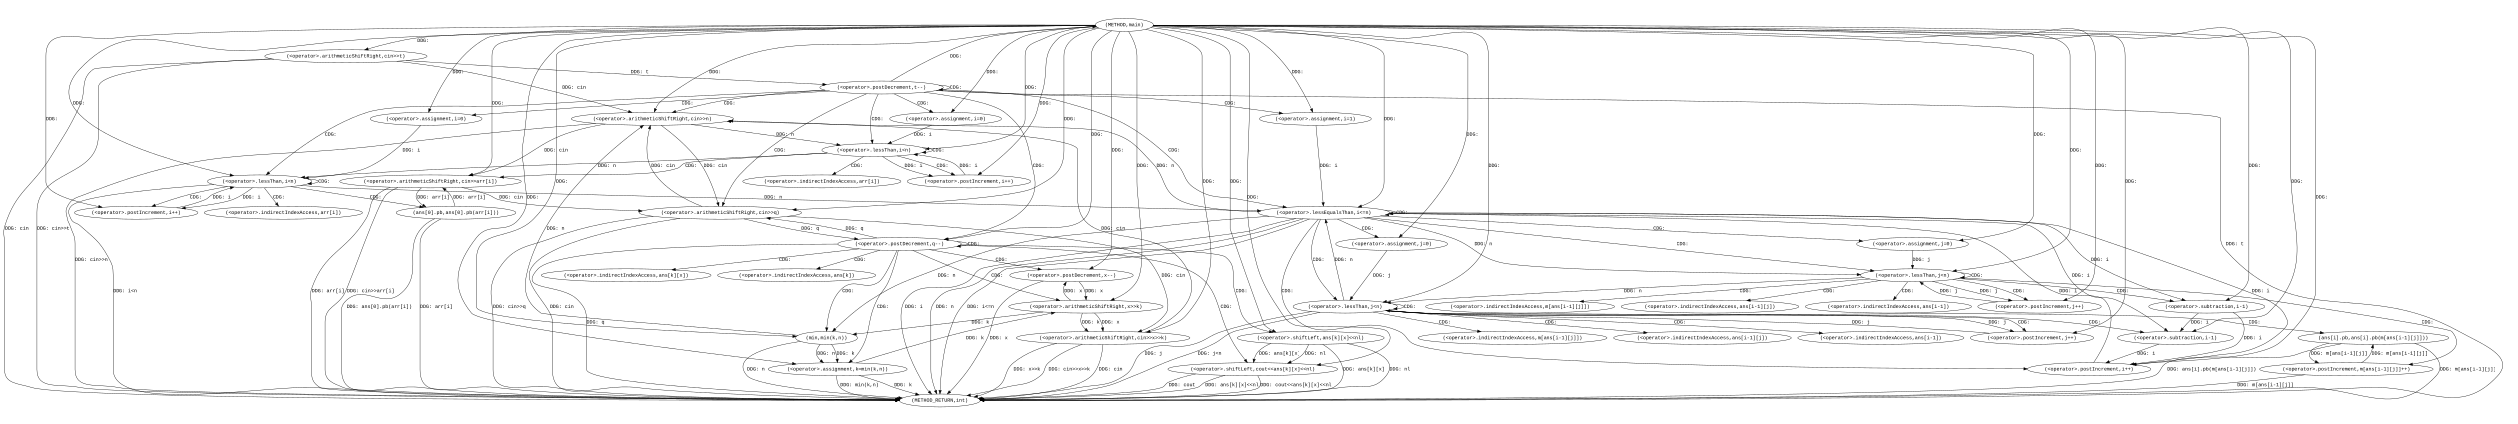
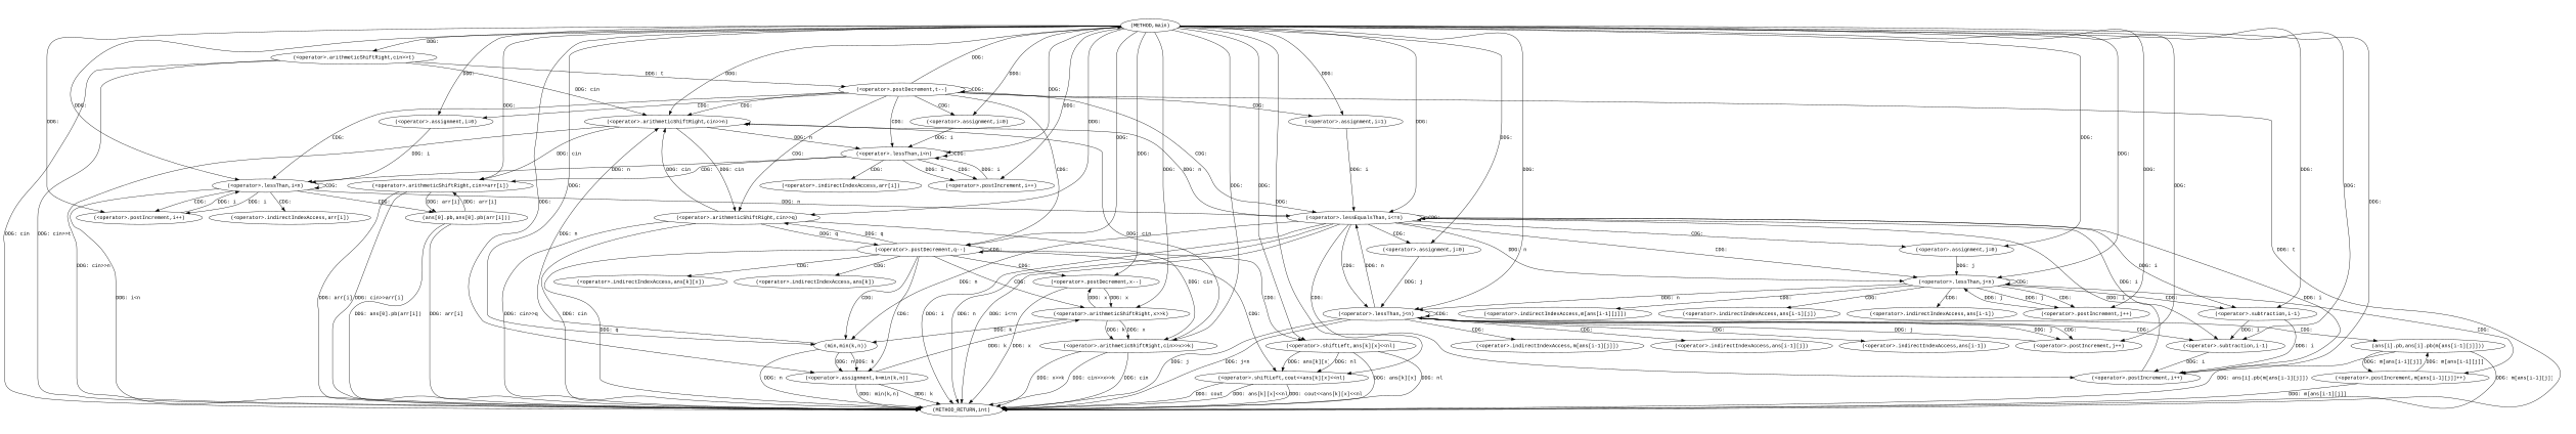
  digraph {
    fontname="Liberation Mono"
    node [fontname="Liberation Mono"]
    edge [fontname="Liberation Mono"]
    n1 [label="(METHOD,main)"]
    n2 [label="(<operator>.arithmeticShiftRight,cin>>t)"]
    n3 [label="(<operator>.arithmeticShiftRight,cin>>n)"]
    n4 [label="(<operator>.arithmeticShiftRight,cin>>q)"]
    n5 [label="(<operator>.assignment,i=0)"]
    n6 [label="(<operator>.lessThan,i<n)"]
    n7 [label="(<operator>.postIncrement,i++)"]
    n8 [label="(<operator>.arithmeticShiftRight,cin>>arr[i])"]
    n9 [label="(<operator>.assignment,i=0)"]
    n10 [label="(<operator>.lessThan,i<n)"]
    n11 [label="(<operator>.postIncrement,i++)"]
    n12 [label="(<operator>.assignment,i=1)"]
    n13 [label="(<operator>.lessEqualsThan,i<=n)"]
    n14 [label="(<operator>.postIncrement,i++)"]
    n15 [label="(<operator>.postDecrement,q--)"]
    n16 [label="(<operator>.arithmeticShiftRight,cin>>x>>k)"]
    n17 [label="(<operator>.postDecrement,x--)"]
    n18 [label="(<operator>.assignment,k=min(k,n))"]
    n19 [label="(<operator>.shiftLeft,cout<<ans[k][x]<<nl)"]
    n20 [label="(<operator>.assignment,j=0)"]
    n21 [label="(<operator>.lessThan,j<n)"]
    n22 [label="(<operator>.postIncrement,j++)"]
    n23 [label="(<operator>.assignment,j=0)"]
    n24 [label="(<operator>.lessThan,j<n)"]
    n25 [label="(<operator>.postIncrement,j++)"]
    n26 [label="(<operator>.arithmeticShiftRight,x>>k)"]
    n27 [label="(min,min(k,n))"]
    n28 [label="(<operator>.shiftLeft,ans[k][x]<<nl)"]
    n29 [label="(<operator>.subtraction,i-1)"]
    n30 [label="(<operator>.subtraction,i-1)"]
    n31 [label="(<operator>.postDecrement,t--)"]
    n32 [label="(METHOD_RETURN,int)"]
    n33 [label="(<operator>.indirectIndexAccess,arr[i])"]
    n34 [label="(ans[0].pb,ans[0].pb(arr[i]))"]
    n35 [label="(<operator>.indirectIndexAccess,arr[i])"]
    n36 [label="(<operator>.indirectIndexAccess,ans[k][x])"]
    n37 [label="(<operator>.indirectIndexAccess,ans[k])"]
    n38 [label="(<operator>.postIncrement,m[ans[i-1][j]]++)"]
    n39 [label="(<operator>.indirectIndexAccess,m[ans[i-1][j]])"]
    n40 [label="(<operator>.indirectIndexAccess,ans[i-1][j])"]
    n41 [label="(<operator>.indirectIndexAccess,ans[i-1])"]
    n42 [label="(ans[i].pb,ans[i].pb(m[ans[i-1][j]]))"]
    n43 [label="(<operator>.indirectIndexAccess,m[ans[i-1][j]])"]
    n44 [label="(<operator>.indirectIndexAccess,ans[i-1][j])"]
    n45 [label="(<operator>.indirectIndexAccess,ans[i-1])"]
    n1 -> n2 [label="DDG: "]
    n1 -> n3 [label="DDG: "]
    n1 -> n4 [label="DDG: "]
    n1 -> n5 [label="DDG: "]
    n1 -> n6 [label="DDG: "]
    n1 -> n7 [label="DDG: "]
    n1 -> n8 [label="DDG: "]
    n1 -> n9 [label="DDG: "]
    n1 -> n10 [label="DDG: "]
    n1 -> n11 [label="DDG: "]
    n1 -> n12 [label="DDG: "]
    n1 -> n13 [label="DDG: "]
    n1 -> n14 [label="DDG: "]
    n1 -> n15 [label="DDG: "]
    n1 -> n16 [label="DDG: "]
    n1 -> n17 [label="DDG: "]
    n1 -> n18 [label="DDG: "]
    n1 -> n19 [label="DDG: "]
    n1 -> n20 [label="DDG: "]
    n1 -> n21 [label="DDG: "]
    n1 -> n22 [label="DDG: "]
    n1 -> n23 [label="DDG: "]
    n1 -> n24 [label="DDG: "]
    n1 -> n25 [label="DDG: "]
    n1 -> n26 [label="DDG: "]
    n1 -> n27 [label="DDG: "]
    n1 -> n28 [label="DDG: "]
    n1 -> n29 [label="DDG: "]
    n1 -> n30 [label="DDG: "]
    n2 -> n3 [label="DDG: cin"]
    n2 -> n31 [label="DDG: t"]
    n2 -> n32 [label="DDG: cin"]
    n2 -> n32 [label="DDG: cin>>t"]
    n3 -> n4 [label="DDG: cin"]
    n3 -> n6 [label="DDG: n"]
    n3 -> n8 [label="DDG: cin"]
    n3 -> n32 [label="DDG: cin>>n"]
    n4 -> n3 [label="DDG: cin"]
    n4 -> n15 [label="DDG: q"]
    n4 -> n16 [label="DDG: cin"]
    n4 -> n32 [label="DDG: cin"]
    n4 -> n32 [label="DDG: cin>>q"]
    n5 -> n6 [label="DDG: i"]
    n6 -> n6 [label="CDG: "]
    n6 -> n7 [label="DDG: i"]
    n6 -> n7 [label="CDG: "]
    n6 -> n8 [label="CDG: "]
    n6 -> n10 [label="DDG: n"]
    n6 -> n33 [label="CDG: "]
    n7 -> n6 [label="DDG: i"]
-   n8 -> n4 [label="DDG: cin"]
    n8 -> n32 [label="DDG: arr[i]"]
    n8 -> n32 [label="DDG: cin>>arr[i]"]
    n8 -> n34 [label="DDG: arr[i]"]
    n9 -> n10 [label="DDG: i"]
    n10 -> n10 [label="CDG: "]
    n10 -> n11 [label="DDG: i"]
    n10 -> n11 [label="CDG: "]
    n10 -> n13 [label="DDG: n"]
    n10 -> n32 [label="DDG: i<n"]
    n10 -> n34 [label="CDG: "]
    n10 -> n35 [label="CDG: "]
    n11 -> n10 [label="DDG: i"]
    n12 -> n13 [label="DDG: i"]
    n13 -> n3 [label="DDG: n"]
    n13 -> n13 [label="CDG: "]
    n13 -> n14 [label="DDG: i"]
    n13 -> n14 [label="CDG: "]
    n13 -> n20 [label="CDG: "]
    n13 -> n21 [label="DDG: n"]
    n13 -> n21 [label="CDG: "]
    n13 -> n23 [label="CDG: "]
    n13 -> n24 [label="CDG: "]
    n13 -> n27 [label="DDG: n"]
    n13 -> n29 [label="DDG: i"]
    n13 -> n30 [label="DDG: i"]
    n13 -> n32 [label="DDG: i"]
    n13 -> n32 [label="DDG: n"]
    n13 -> n32 [label="DDG: i<=n"]
    n14 -> n13 [label="DDG: i"]
    n15 -> n4 [label="DDG: q"]
    n15 -> n15 [label="CDG: "]
    n15 -> n17 [label="CDG: "]
    n15 -> n18 [label="CDG: "]
    n15 -> n19 [label="CDG: "]
    n15 -> n26 [label="CDG: "]
    n15 -> n27 [label="CDG: "]
    n15 -> n28 [label="CDG: "]
    n15 -> n32 [label="DDG: q"]
    n15 -> n36 [label="CDG: "]
    n15 -> n37 [label="CDG: "]
    n16 -> n3 [label="DDG: cin"]
    n16 -> n32 [label="DDG: cin"]
    n16 -> n32 [label="DDG: x>>k"]
    n16 -> n32 [label="DDG: cin>>x>>k"]
    n17 -> n26 [label="DDG: x"]
    n17 -> n32 [label="DDG: x"]
    n18 -> n26 [label="DDG: k"]
    n18 -> n32 [label="DDG: k"]
    n18 -> n32 [label="DDG: min(k,n)"]
    n19 -> n32 [label="DDG: ans[k][x]<<nl"]
    n19 -> n32 [label="DDG: cout<<ans[k][x]<<nl"]
    n19 -> n32 [label="DDG: cout"]
    n20 -> n21 [label="DDG: j"]
    n21 -> n21 [label="CDG: "]
    n21 -> n22 [label="DDG: j"]
    n21 -> n22 [label="CDG: "]
    n21 -> n24 [label="DDG: n"]
    n21 -> n29 [label="CDG: "]
    n21 -> n38 [label="CDG: "]
    n21 -> n39 [label="CDG: "]
    n21 -> n40 [label="CDG: "]
    n21 -> n41 [label="CDG: "]
    n22 -> n21 [label="DDG: j"]
    n23 -> n24 [label="DDG: j"]
    n24 -> n13 [label="DDG: n"]
    n24 -> n24 [label="CDG: "]
    n24 -> n25 [label="DDG: j"]
    n24 -> n25 [label="CDG: "]
    n24 -> n30 [label="CDG: "]
    n24 -> n32 [label="DDG: j"]
    n24 -> n32 [label="DDG: j<n"]
    n24 -> n42 [label="CDG: "]
    n24 -> n43 [label="CDG: "]
    n24 -> n44 [label="CDG: "]
    n24 -> n45 [label="CDG: "]
    n25 -> n24 [label="DDG: j"]
    n26 -> n16 [label="DDG: k"]
    n26 -> n16 [label="DDG: x"]
    n26 -> n17 [label="DDG: x"]
    n26 -> n27 [label="DDG: k"]
    n27 -> n3 [label="DDG: n"]
    n27 -> n18 [label="DDG: n"]
    n27 -> n18 [label="DDG: k"]
    n27 -> n32 [label="DDG: n"]
    n28 -> n19 [label="DDG: ans[k][x]"]
    n28 -> n19 [label="DDG: nl"]
    n28 -> n32 [label="DDG: ans[k][x]"]
    n28 -> n32 [label="DDG: nl"]
    n29 -> n14 [label="DDG: i"]
    n29 -> n30 [label="DDG: i"]
    n30 -> n14 [label="DDG: i"]
    n31 -> n1 [label="DDG: "]
    n31 -> n3 [label="CDG: "]
    n31 -> n4 [label="CDG: "]
    n31 -> n5 [label="CDG: "]
    n31 -> n6 [label="CDG: "]
    n31 -> n9 [label="CDG: "]
    n31 -> n10 [label="CDG: "]
    n31 -> n12 [label="CDG: "]
    n31 -> n13 [label="CDG: "]
    n31 -> n15 [label="CDG: "]
    n31 -> n31 [label="CDG: "]
    n31 -> n32 [label="DDG: t"]
    n34 -> n8 [label="DDG: arr[i]"]
    n34 -> n32 [label="DDG: arr[i]"]
    n34 -> n32 [label="DDG: ans[0].pb(arr[i])"]
    n38 -> n32 [label="DDG: m[ans[i-1][j]]"]
    n38 -> n42 [label="DDG: m[ans[i-1][j]]"]
    n42 -> n32 [label="DDG: m[ans[i-1][j]]"]
    n42 -> n32 [label="DDG: ans[i].pb(m[ans[i-1][j]])"]
    n42 -> n38 [label="DDG: m[ans[i-1][j]]"]
  }
